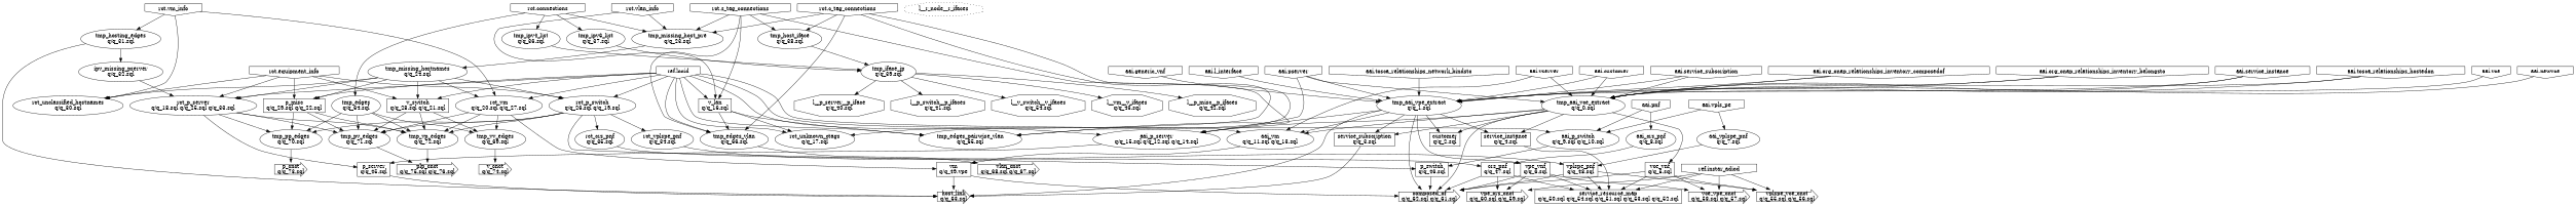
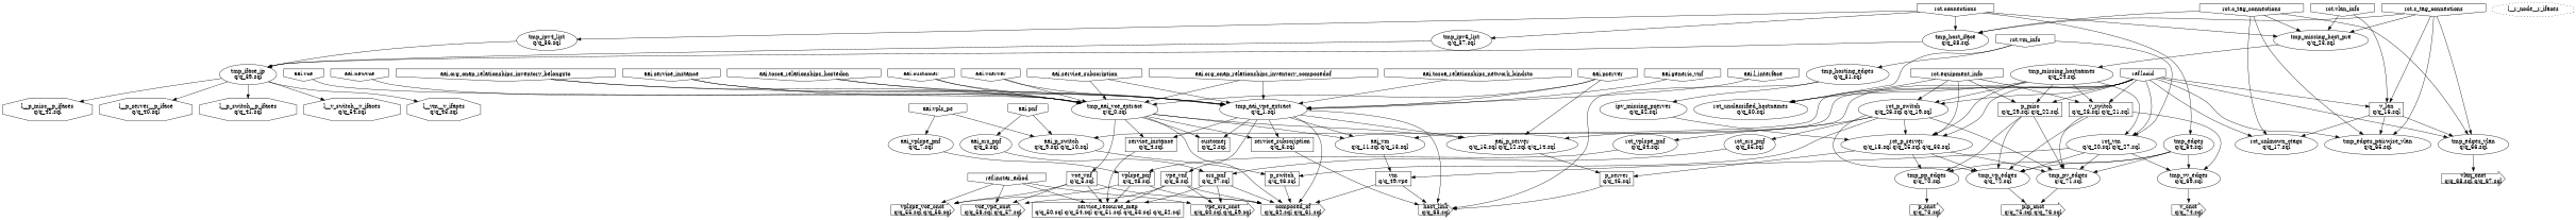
  digraph {
    n1 [label="l__p_misc__p_ifaces\nq/q_42.sql" shape=octagon]
    n2 [label="aai_vm\nq/q_11.sql q/q_13.sql"]
    n3 [label="vm\nq/q_49.vpe" shape=rect]
    n4 [label="composed_of\nq/q_62.sql q/q_61.sql" shape=rarrow]
    n5 [label="host_link\nq/q_63.sql" shape=rarrow]
    n6 [label="l__p_server__p_iface\nq/q_40.sql" shape=octagon]
    n7 [label="vpe_vnf\nq/q_6.sql" shape=rect]
    n8 [label="service_resource_map\nq/q_50.sql q/q_54.sql q/q_51.sql q/q_53.sql q/q_52.sql" shape=rect]
    n9 [label="vce_vpe_cnct\nq/q_58.sql q/q_57.sql" shape=rarrow]
    n10 [label="vpe_crs_cnct\nq/q_60.sql q/q_59.sql" shape=rarrow]
    n11 [label="l__p_switch__p_ifaces\nq/q_41.sql" shape=octagon]
    n12 [label="l__v_switch__v_ifaces\nq/q_54.sql" shape=octagon]
    n13 [label="v_cnct\nq/q_74.sql" shape=rarrow]
    n14 [label="tmp_hosting_edges\nq/q_31.sql"]
    n15 [label="ipv_missing_pserver\nq/q_32.sql"]
    n16 [label="rct_p_server\nq/q_18.sql q/q_25.sql q/q_33.sql"]
    n17 [label="tmp_aai_vce_extract\nq/q_0.sql"]
    n18 [label="vce_vnf\nq/q_5.sql" shape=rect]
    n19 [label="service_subscription\nq/q_3.sql" shape=rect]
    n20 [label="service_instance\nq/q_4.sql" shape=rect]
    n21 [label="customer\nq/q_2.sql" shape=rect]
    n22 [label="aai_p_server\nq/q_15.sql q/q_12.sql q/q_14.sql"]
    n23 [label="vplspe_vce_cnct\nq/q_55.sql q/q_56.sql" shape=rarrow]
    n24 [label="p_server\nq/q_45.sql" shape=rect]
    n25 [label="l__vm__v_ifaces\nq/q_43.sql" shape=octagon]
    n26 [label="crs_pnf\nq/q_47.sql" shape=rect]
    n27 [label="tmp_edges_pairwise_vlan\nq/q_65.sql"]
    n28 [label="rct_crs_pnf\nq/q_35.sql"]
    n29 [label="rct_vplspe_pnf\nq/q_34.sql"]
    n30 [label="vplspe_pnf\nq/q_48.sql" shape=rect]
    n31 [label="tmp_host_iface\nq/q_38.sql"]
    n32 [label="tmp_iface_ip\nq/q_39.sql"]
    n33 [label="rct_unclassified_hostnames\nq/q_30.sql"]
    n34 [label="plp_cnct\nq/q_75.sql q/q_76.sql" shape=rarrow]
    n35 [label="tmp_aai_vpe_extract\nq/q_1.sql"]
    n36 [label="rct_unknown_ctags\nq/q_17.sql"]
    n37 [label="aai_crs_pnf\nq/q_8.sql"]
    n38 [label="v_lan\nq/q_16.sql" shape=rect]
    n39 [label="tmp_edges_vlan\nq/q_66.sql"]
    n40 [label="vlan_cnct\nq/q_68.sql q/q_67.sql" shape=rarrow]
    n41 [label="tmp_vp_edges\nq/q_72.sql"]
    n42 [label="tmp_pp_edges\nq/q_70.sql"]
    n43 [label="tmp_pv_edges\nq/q_71.sql"]
    n44 [label="p_cnct\nq/q_73.sql" shape=rarrow]
    n45 [label="rct_p_switch\nq/q_26.sql q/q_19.sql"]
    n46 [label="p_switch\nq/q_46.sql" shape=rect]
    n47 [label="tmp_missing_hostnames\nq/q_24.sql"]
    n48 [label="v_switch\nq/q_28.sql q/q_21.sql" shape=rect]
    n49 [label="rct_vm\nq/q_20.sql q/q_27.sql"]
    n50 [label="p_misc\nq/q_29.sql q/q_22.sql" shape=rect]
    n51 [label="tmp_vv_edges\nq/q_69.sql"]
    n52 [label="tmp_edges\nq/q_64.sql"]
    n53 [label="tmp_ipv4_list\nq/q_36.sql"]
    n54 [label="aai_vplspe_pnf\nq/q_7.sql"]
    n55 [label="aai_p_switch\nq/q_9.sql q/q_10.sql"]
    n56 [label="tmp_ipv6_list\nq/q_37.sql"]
    n57 [label="tmp_missing_host_pre\nq/q_23.sql"]
    n58 [label="aai.pserver" shape=invhouse]
    n59 [label="aai.l_interface" shape=invhouse]
    n60 [label="rct.connections" shape=invhouse]
    n61 [label="aai.tosca_relationships_network_bindsto" shape=invhouse]
    n62 [label="aai.tosca_relationships_hostedon" shape=invhouse]
    n63 [label="rct.vm_info" shape=invhouse]
    n64 [label="aai.customer" shape=invhouse]
    n65 [label="aai.vserver" shape=invhouse]
    n66 [label="rct.equipment_info" shape=invhouse]
    n67 [label="aai.service_subscription" shape=invhouse]
    n68 [label="aai.org_onap_relationships_inventory_composedof" shape=invhouse]
    n69 [label="aai.vpls_pe" shape=invhouse]
    n70 [label="aai.pnf" shape=invhouse]
    n71 [label="aai.newvce" shape=invhouse]
    n72 [label="aai.vce" shape=invhouse]
    n73 [label="ref.locid" shape=invhouse]
    n74 [label="rct.vlan_info" shape=invhouse]
    n75 [label="aai.generic_vnf" shape=invhouse]
    n76 [label="rct.c_tag_connections" shape=invhouse]
    n77 [label="ref.instar_adiod" shape=invhouse]
    n78 [label="aai.org_onap_relationships_inventory_belongsto" shape=invhouse]
    n79 [label="aai.service_instance" shape=invhouse]
    n80 [label="rct.s_tag_connections" shape=invhouse]
    n81 [label=l__r_node__r_ifaces shape=octagon style=dotted]
    n2 -> n3
    n3 -> n4
    n3 -> n5
    n7 -> n4
    n7 -> n8
    n7 -> n9
    n7 -> n10
    n14 -> n5
    n14 -> n15
    n15 -> n16
    n16 -> n24
    n16 -> n41
    n16 -> n42
    n16 -> n43
    n17 -> n2
    n17 -> n4
    n17 -> n18
    n17 -> n19
    n17 -> n20
    n17 -> n21
    n17 -> n22
    n18 -> n4
    n18 -> n8
    n18 -> n9
    n18 -> n23
    n19 -> n5
    n20 -> n8
    n22 -> n24
    n24 -> n5
    n26 -> n4
    n26 -> n8
    n26 -> n10
    n28 -> n26
    n29 -> n30
    n30 -> n4
    n30 -> n8
    n30 -> n23
    n31 -> n32
    n32 -> n1
    n32 -> n6
    n32 -> n11
    n32 -> n12
    n32 -> n25
    n35 -> n2
    n35 -> n4
    n35 -> n5
    n35 -> n7
    n35 -> n19
    n35 -> n20
    n35 -> n21
    n35 -> n22
    n37 -> n26
    n38 -> n27
    n38 -> n36
    n38 -> n39
    n39 -> n40
    n41 -> n34
    n42 -> n44
    n43 -> n34
    n45 -> n28
    n45 -> n29
    n45 -> n41
-   n45 -> n42
+   n45 -> n16
    n45 -> n43
    n45 -> n46
    n46 -> n4
    n47 -> n16
    n47 -> n33
    n47 -> n45
    n47 -> n48
    n47 -> n49
    n47 -> n50
    n48 -> n41
    n48 -> n43
    n48 -> n51
    n49 -> n3
    n49 -> n41
    n49 -> n43
    n49 -> n51
    n50 -> n41
    n50 -> n42
    n50 -> n43
    n51 -> n13
    n52 -> n41
    n52 -> n42
    n52 -> n43
    n52 -> n51
    n53 -> n32
    n54 -> n30
    n55 -> n46
    n56 -> n32
    n57 -> n47
    n58 -> n17
    n58 -> n22
    n58 -> n35
    n59 -> n35
+   n60 -> n31
    n60 -> n52
    n60 -> n53
    n60 -> n56
    n60 -> n57
    n61 -> n35
    n62 -> n17
    n62 -> n35
    n63 -> n14
    n63 -> n33
    n63 -> n49
    n64 -> n17
    n64 -> n35
    n65 -> n17
-   n65 -> n2
+   n65 -> n35
    n66 -> n16
    n66 -> n33
    n66 -> n45
    n66 -> n48
    n66 -> n50
    n67 -> n17
    n67 -> n35
    n68 -> n17
    n68 -> n35
    n69 -> n54
    n69 -> n55
    n70 -> n37
    n70 -> n55
    n71 -> n17
    n72 -> n17
    n73 -> n2
    n73 -> n16
    n73 -> n22
    n73 -> n27
    n73 -> n36
    n73 -> n38
    n73 -> n39
    n73 -> n45
    n73 -> n48
    n73 -> n49
    n73 -> n50
    n73 -> n55
    n74 -> n38
    n74 -> n57
    n75 -> n35
    n76 -> n27
    n76 -> n31
    n76 -> n36
    n76 -> n39
    n76 -> n57
    n77 -> n8
    n77 -> n9
    n77 -> n10
    n77 -> n23
    n78 -> n17
    n78 -> n35
    n79 -> n17
    n79 -> n35
    n80 -> n27
    n80 -> n31
    n80 -> n38
    n80 -> n39
    n80 -> n57
  }
